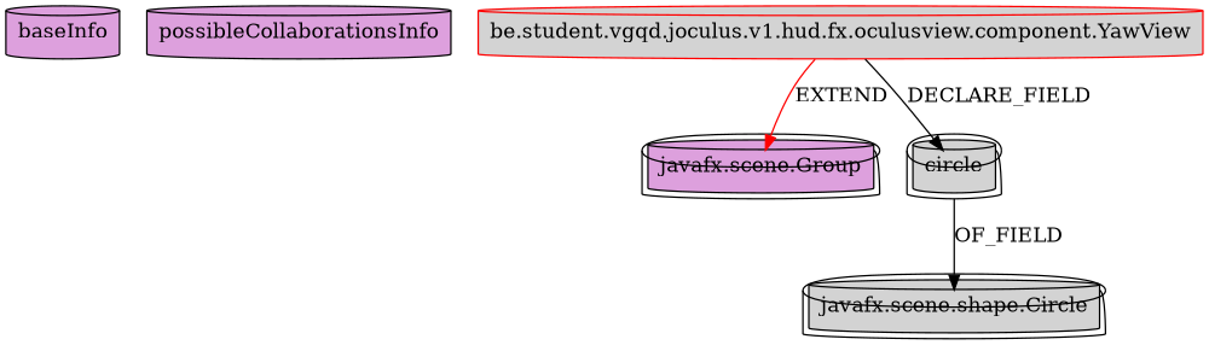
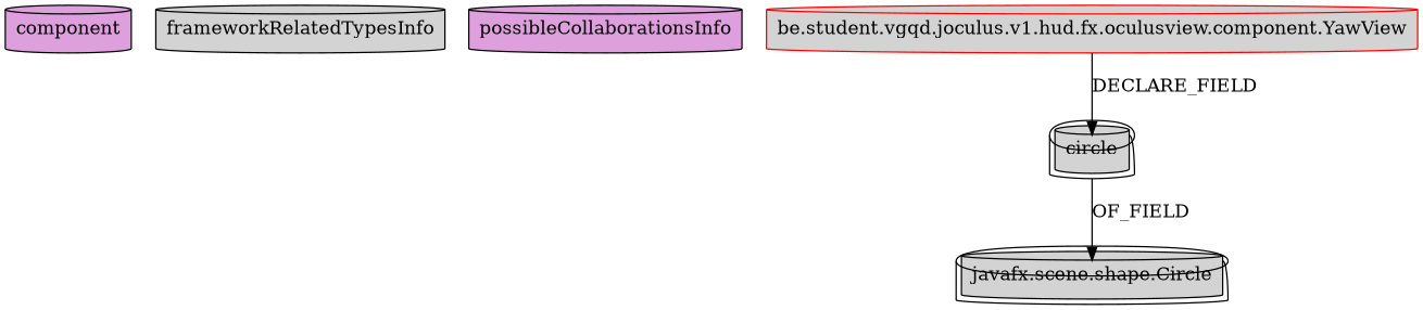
  digraph {
    node [fillcolor=lightgrey shape=cylinder style=filled]
-   baseInfo [category=extension_graph fillcolor=plum graphId=1594 isAnonymous=false possibleRelation=false]
+   baseInfo [category=extension_graph fillcolor=plum graphId=1594 isAnonymous=false possibleRelation=false label=component]
+   frameworkRelatedTypesInfo [0="javafx.scene.Group"]
    possibleCollaborationsInfo [fillcolor=plum]
    n4 [color=red isFrameworkType=false label="be.student.vgqd.joculus.v1.hud.fx.oculusview.component.YawView" vertexType=ROOT_CLIENT_CLASS_DECLARATION]
-   n5 [fillcolor=plum isFrameworkType=true label="javafx.scene.Group" peripheries=2 vertexType=FRAMEWORK_CLASS_TYPE]
    n6 [isFrameworkType=true label=circle peripheries=2 vertexType=FIELD_DECLARATION]
    n7 [isFrameworkType=true label="javafx.scene.shape.Circle" peripheries=2 vertexType=FRAMEWORK_CLASS_TYPE]
-   n4 -> n5 [color=red label=EXTEND]
    n4 -> n6 [label=DECLARE_FIELD]
    n6 -> n7 [label=OF_FIELD]
  }
